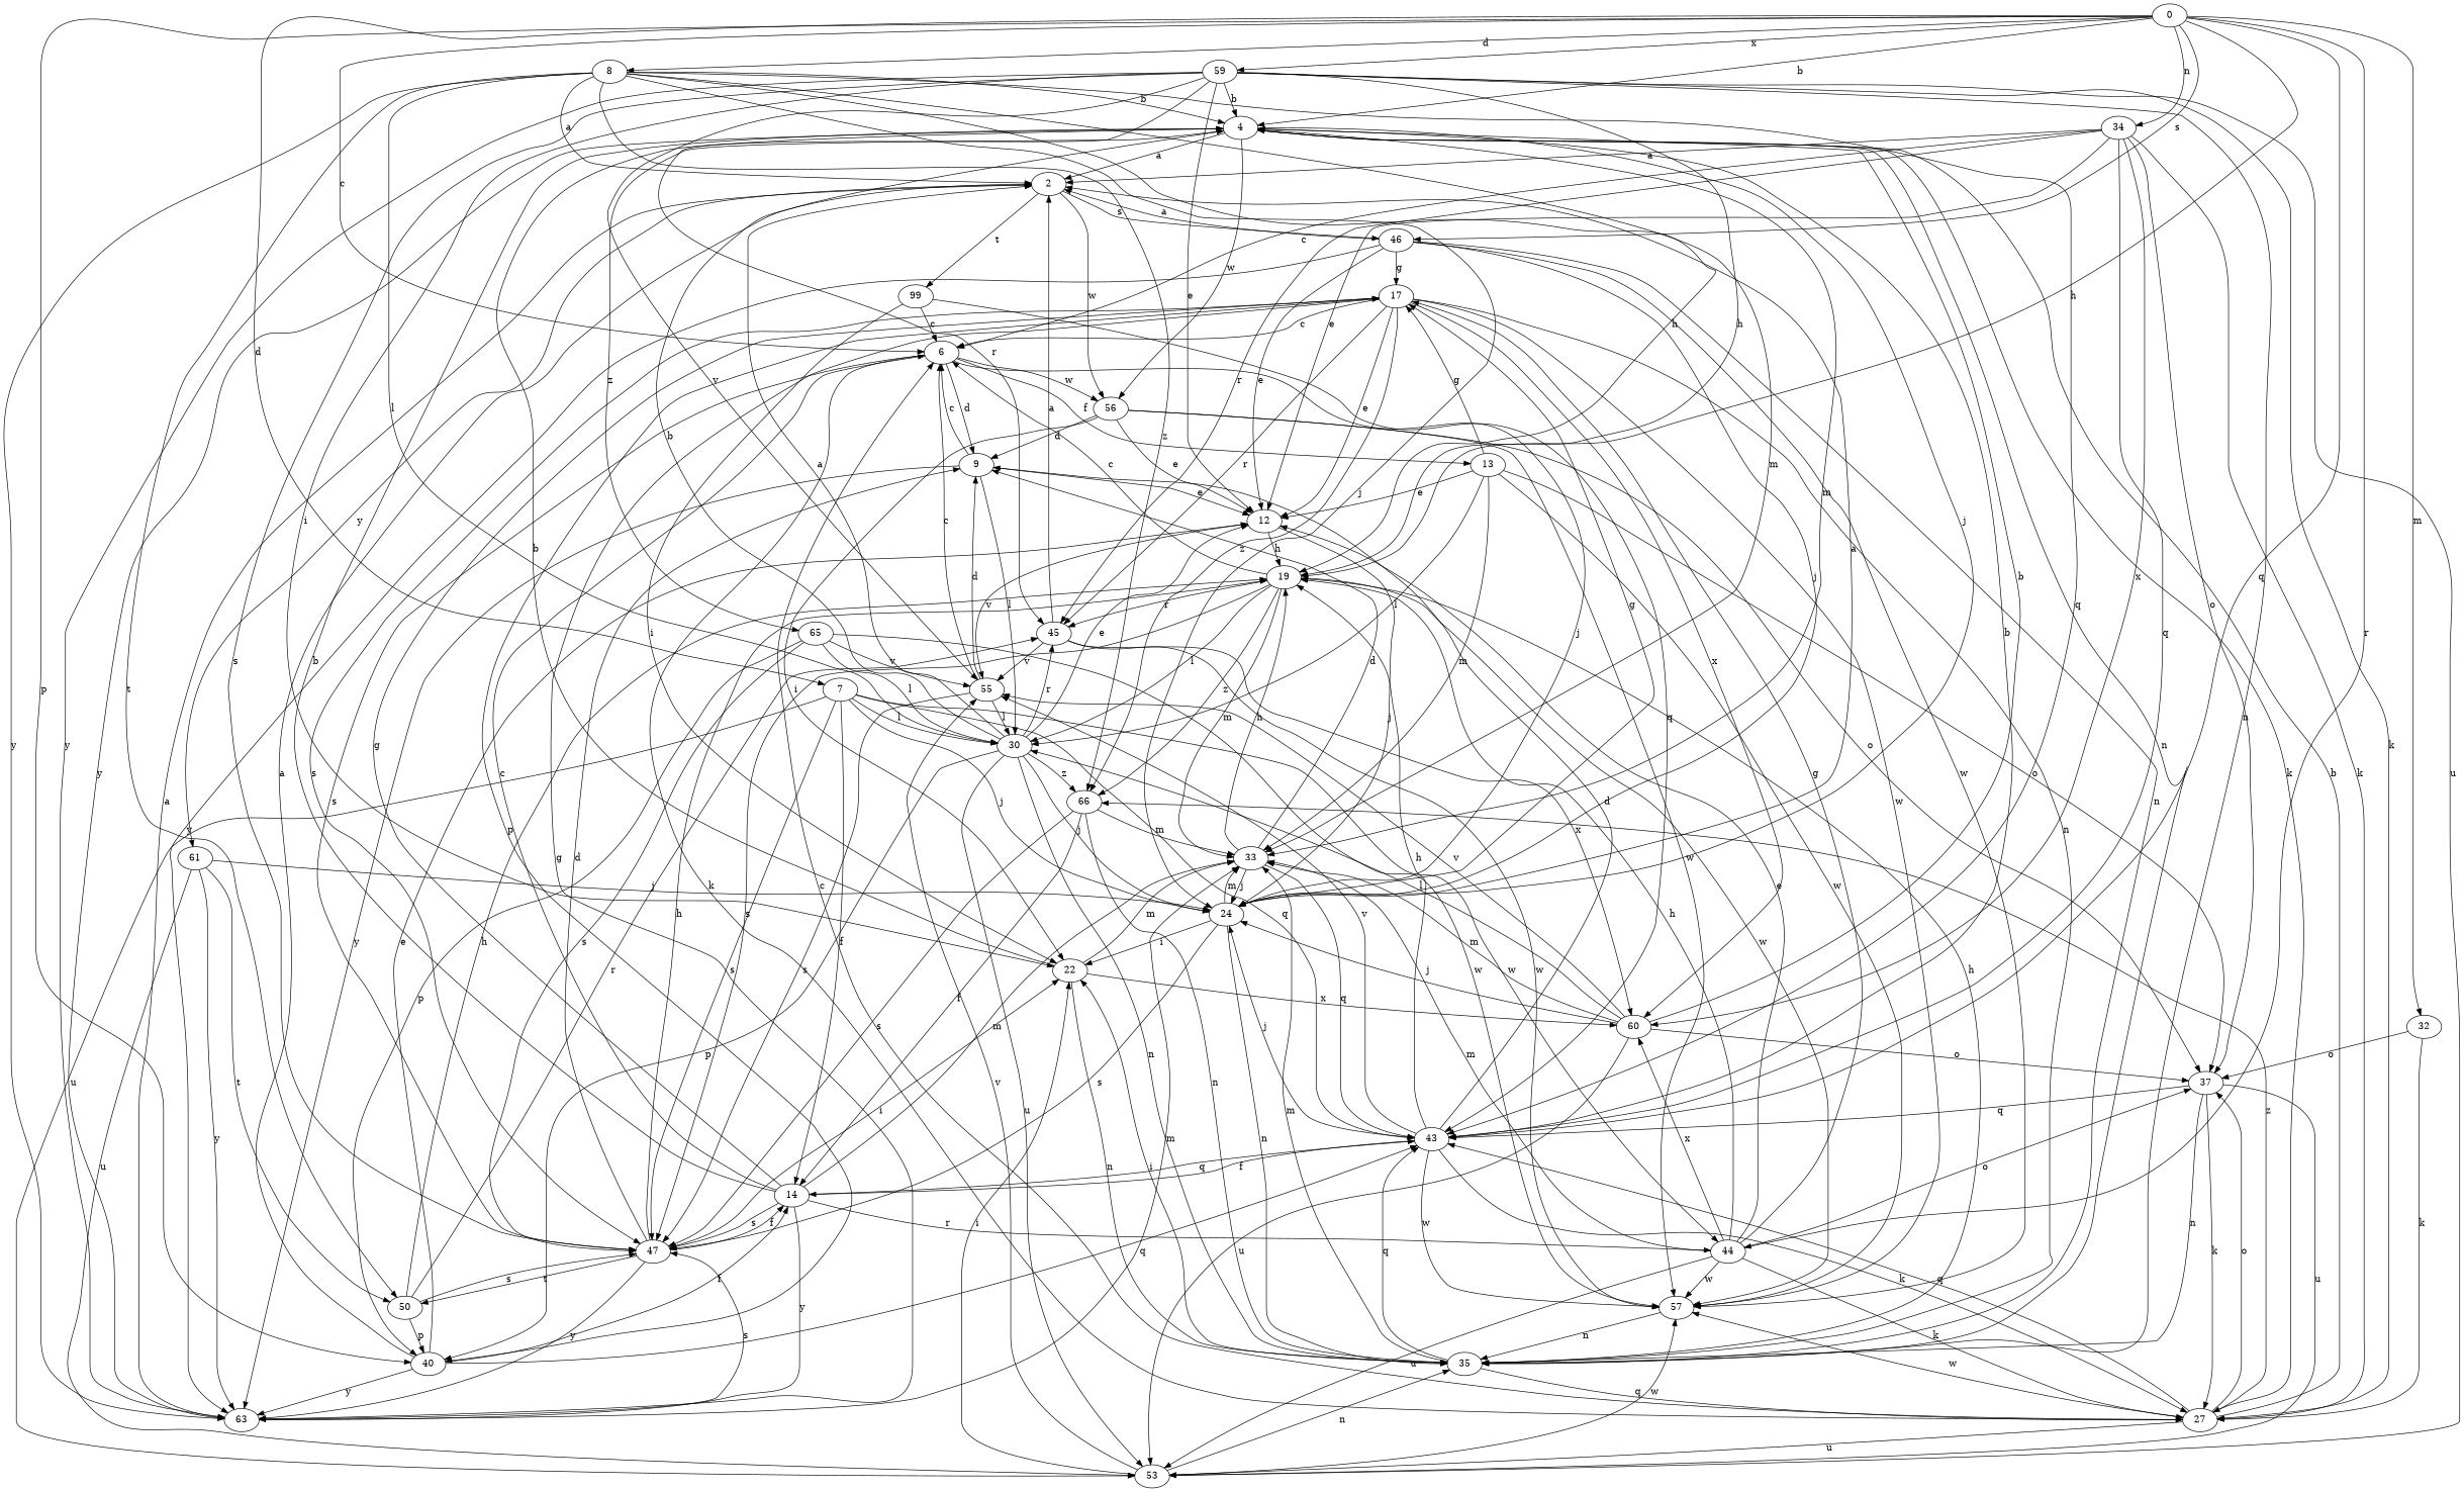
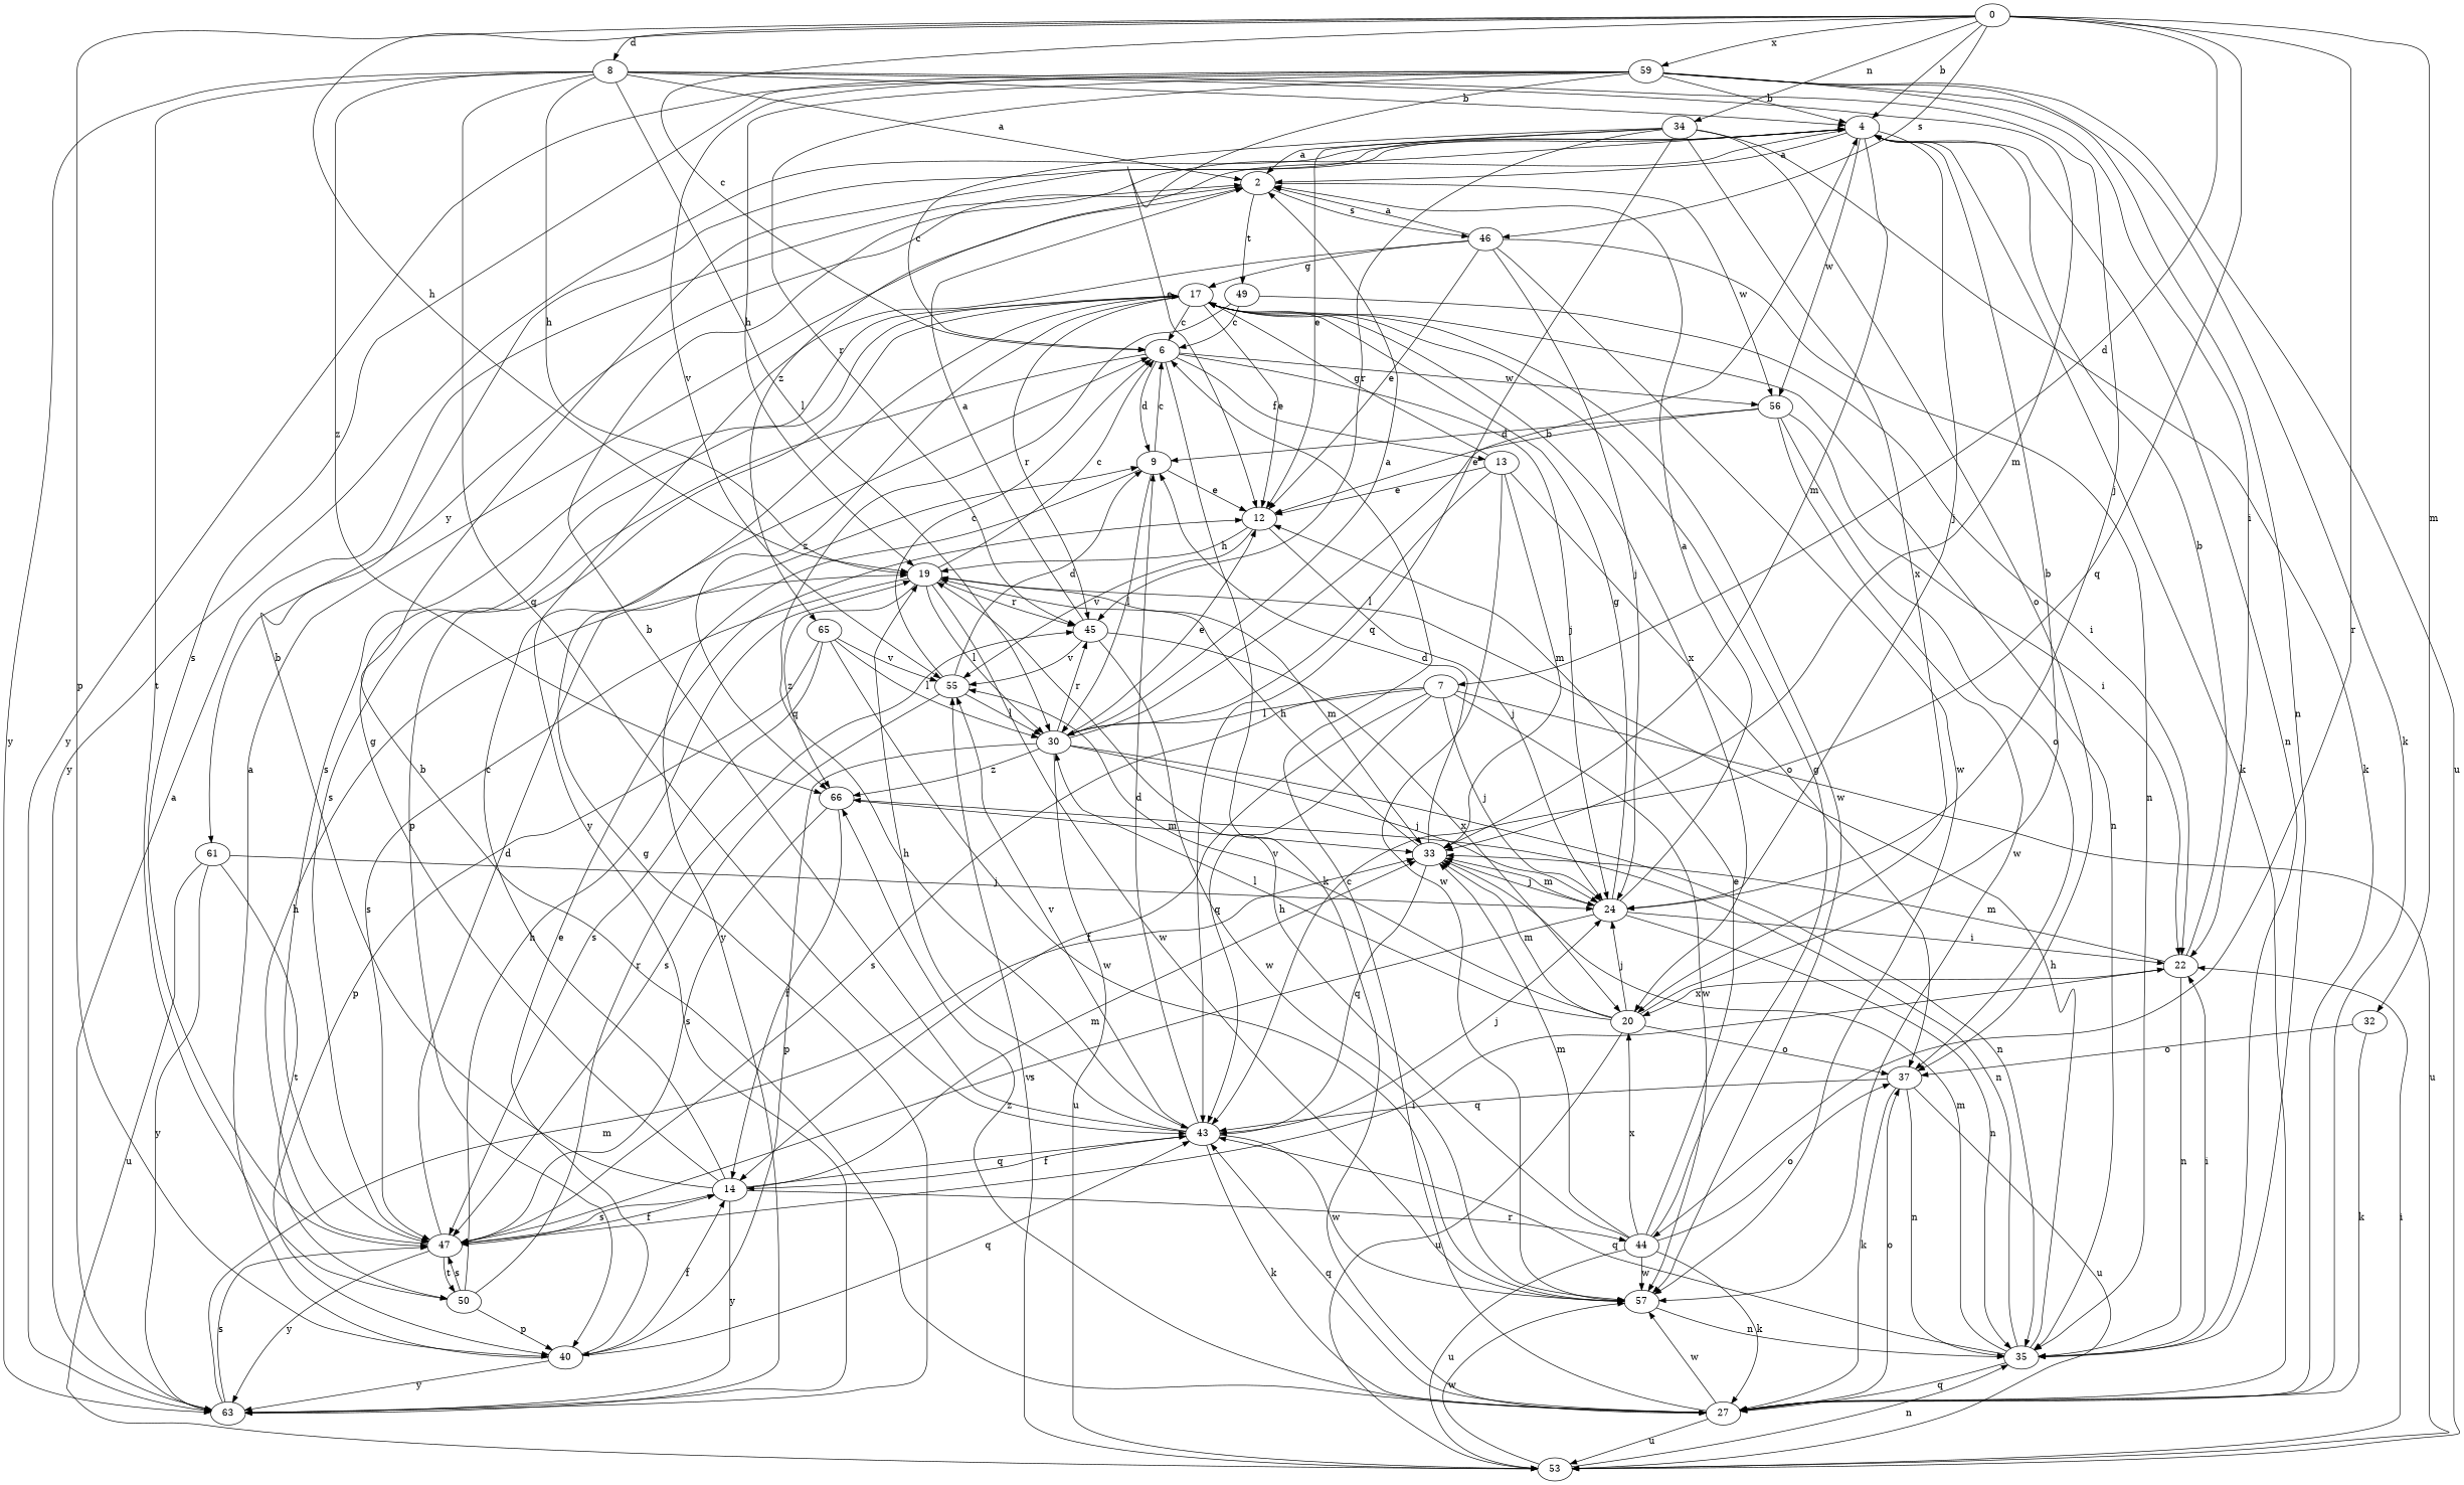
  strict digraph {
    0
    4
    6
    7
    8
    19
    32
    34
    40
    43
    44
    46
    59
    2
    56
    24
    27
    33
    35
    63
    65
    9
    13
    47
    14
    30
    53
    57
    50
    66
    45
    37
    12
-   60
+   60 [label=20]
    55
    17
    22
-   49 [label=99]
+   49
    61
    0 -> 4 [label=b]
    0 -> 6 [label=c]
    0 -> 7 [label=d]
    0 -> 8 [label=d]
    0 -> 19 [label=h]
    0 -> 32 [label=m]
    0 -> 34 [label=n]
    0 -> 40 [label=p]
    0 -> 43 [label=q]
    0 -> 44 [label=r]
    0 -> 46 [label=s]
    0 -> 59 [label=x]
    4 -> 2 [label=a]
    4 -> 56 [label=w]
    4 -> 24 [label=j]
    4 -> 27 [label=k]
    4 -> 33 [label=m]
    4 -> 35 [label=n]
    4 -> 63 [label=y]
    4 -> 65 [label=z]
    6 -> 56 [label=w]
    6 -> 24 [label=j]
    6 -> 27 [label=k]
    6 -> 9 [label=d]
    6 -> 13 [label=f]
    6 -> 47 [label=s]
    7 -> 43 [label=q]
    7 -> 24 [label=j]
    7 -> 47 [label=s]
    7 -> 14 [label=f]
    7 -> 30 [label=l]
    7 -> 53 [label=u]
-   7 -> 44 [label=w]
+   7 -> 57 [label=w]
    8 -> 4 [label=b]
    8 -> 19 [label=h]
    8 -> 43 [label=q]
    8 -> 2 [label=a]
    8 -> 24 [label=j]
    8 -> 33 [label=m]
    8 -> 63 [label=y]
    8 -> 30 [label=l]
    8 -> 50 [label=t]
    8 -> 66 [label=z]
    19 -> 6 [label=c]
    19 -> 33 [label=m]
    19 -> 47 [label=s]
    19 -> 30 [label=l]
    19 -> 57 [label=w]
    19 -> 66 [label=z]
    19 -> 45 [label=r]
    32 -> 27 [label=k]
    32 -> 37 [label=o]
    34 -> 6 [label=c]
    34 -> 43 [label=q]
    34 -> 2 [label=a]
    34 -> 27 [label=k]
    34 -> 45 [label=r]
    34 -> 37 [label=o]
    34 -> 12 [label=e]
    34 -> 60 [label=x]
    40 -> 43 [label=q]
    40 -> 2 [label=a]
    40 -> 63 [label=y]
    40 -> 14 [label=f]
    40 -> 12 [label=e]
    43 -> 4 [label=b]
    43 -> 19 [label=h]
    43 -> 24 [label=j]
    43 -> 27 [label=k]
    43 -> 9 [label=d]
    43 -> 14 [label=f]
    43 -> 57 [label=w]
    43 -> 55 [label=v]
    44 -> 19 [label=h]
    44 -> 27 [label=k]
    44 -> 33 [label=m]
    44 -> 53 [label=u]
    44 -> 57 [label=w]
    44 -> 37 [label=o]
    44 -> 12 [label=e]
    44 -> 60 [label=x]
    44 -> 17 [label=g]
    46 -> 2 [label=a]
    46 -> 24 [label=j]
    46 -> 35 [label=n]
    46 -> 63 [label=y]
    46 -> 57 [label=w]
    46 -> 12 [label=e]
    46 -> 17 [label=g]
    59 -> 4 [label=b]
    59 -> 19 [label=h]
    59 -> 27 [label=k]
    59 -> 35 [label=n]
    59 -> 63 [label=y]
    59 -> 47 [label=s]
    59 -> 53 [label=u]
    59 -> 45 [label=r]
    59 -> 12 [label=e]
    59 -> 55 [label=v]
    59 -> 22 [label=i]
    2 -> 46 [label=s]
    2 -> 56 [label=w]
    2 -> 49 [label=t]
    2 -> 61 [label=y]
    56 -> 9 [label=d]
    56 -> 57 [label=w]
    56 -> 37 [label=o]
    56 -> 12 [label=e]
    56 -> 22 [label=i]
    24 -> 2 [label=a]
    24 -> 33 [label=m]
    24 -> 35 [label=n]
    24 -> 47 [label=s]
    24 -> 17 [label=g]
    24 -> 22 [label=i]
    27 -> 4 [label=b]
    27 -> 6 [label=c]
    27 -> 43 [label=q]
    27 -> 53 [label=u]
    27 -> 57 [label=w]
    27 -> 66 [label=z]
    27 -> 37 [label=o]
    33 -> 19 [label=h]
    33 -> 43 [label=q]
    33 -> 24 [label=j]
    33 -> 9 [label=d]
    35 -> 19 [label=h]
    35 -> 43 [label=q]
    35 -> 27 [label=q]
    35 -> 33 [label=m]
    35 -> 22 [label=i]
    63 -> 2 [label=a]
    63 -> 33 [label=m]
    63 -> 47 [label=s]
    63 -> 17 [label=g]
    65 -> 40 [label=p]
    65 -> 47 [label=s]
    65 -> 30 [label=l]
    65 -> 57 [label=w]
    65 -> 55 [label=v]
    9 -> 6 [label=c]
    9 -> 63 [label=y]
    9 -> 30 [label=l]
    9 -> 12 [label=e]
    13 -> 33 [label=m]
    13 -> 30 [label=l]
    13 -> 57 [label=w]
    13 -> 37 [label=o]
    13 -> 12 [label=e]
    13 -> 17 [label=g]
    47 -> 19 [label=h]
    47 -> 63 [label=y]
    47 -> 9 [label=d]
    47 -> 14 [label=f]
    47 -> 50 [label=t]
    47 -> 22 [label=i]
    14 -> 4 [label=b]
    14 -> 6 [label=c]
    14 -> 43 [label=q]
    14 -> 44 [label=r]
    14 -> 33 [label=m]
    14 -> 63 [label=y]
    14 -> 47 [label=s]
    14 -> 17 [label=g]
    30 -> 4 [label=b]
    30 -> 40 [label=p]
    30 -> 2 [label=a]
    30 -> 24 [label=j]
    30 -> 35 [label=n]
    30 -> 53 [label=u]
    30 -> 66 [label=z]
    30 -> 45 [label=r]
    30 -> 12 [label=e]
    53 -> 35 [label=n]
    53 -> 57 [label=w]
    53 -> 55 [label=v]
    53 -> 22 [label=i]
    57 -> 35 [label=n]
    50 -> 19 [label=h]
    50 -> 40 [label=p]
    50 -> 47 [label=s]
    50 -> 45 [label=r]
    66 -> 33 [label=m]
-   66 -> 35 [label=n]
+   35 -> 66 [label=n]
    66 -> 47 [label=s]
    66 -> 14 [label=f]
    45 -> 2 [label=a]
    45 -> 57 [label=w]
    45 -> 60 [label=x]
    45 -> 55 [label=v]
    37 -> 43 [label=q]
    37 -> 27 [label=k]
    37 -> 35 [label=n]
    37 -> 53 [label=u]
    12 -> 19 [label=h]
    12 -> 24 [label=j]
    12 -> 55 [label=v]
    60 -> 4 [label=b]
    60 -> 24 [label=j]
    60 -> 33 [label=m]
    60 -> 30 [label=l]
    60 -> 53 [label=u]
    60 -> 37 [label=o]
    60 -> 55 [label=v]
    55 -> 6 [label=c]
    55 -> 9 [label=d]
    55 -> 47 [label=s]
    55 -> 30 [label=l]
    17 -> 6 [label=c]
    17 -> 40 [label=p]
    17 -> 35 [label=n]
    17 -> 47 [label=s]
    17 -> 57 [label=w]
    17 -> 66 [label=z]
    17 -> 45 [label=r]
    17 -> 12 [label=e]
    17 -> 60 [label=x]
    22 -> 4 [label=b]
    22 -> 33 [label=m]
    22 -> 35 [label=n]
    22 -> 60 [label=x]
    49 -> 6 [label=c]
    49 -> 43 [label=q]
    49 -> 22 [label=i]
    61 -> 24 [label=j]
    61 -> 63 [label=y]
    61 -> 53 [label=u]
    61 -> 50 [label=t]
  }
